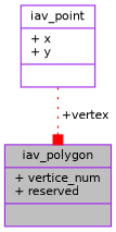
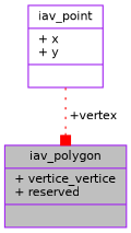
  digraph {
    node [color=purple fontname=Helvetica fontsize=10 shape=record]
-   n1 [fillcolor=grey75 fontcolor=black height=0.2 label="{iav_polygon\n|+ vertice_num\l+ reserved\l|}" style=filled width=0.4]
+   n1 [fillcolor=grey75 fontcolor=black height=0.2 label="{iav_polygon\n|+ vertice_vertice\l+ reserved\l|}" style=filled width=0.4]
    n2 [height=0.2 label="{iav_point\n|+ x\l+ y\l|}" width=0.4]
    n2 -> n1 [arrowhead=box color=red fontname=Helvetica fontsize=10 label=" +vertex" labelfontname=Helvetica labelfontsize=10 style=dotted]
  }
